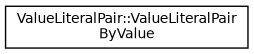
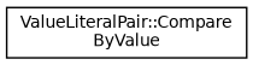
  digraph {
    rankdir=LR
-   n1 [color=black fillcolor=white fontname=Helvetica fontsize=10 height=0.2 label="ValueLiteralPair::ValueLiteralPair\lByValue" shape=record style=filled width=0.4]
+   n1 [color=black fillcolor=white fontname=Helvetica fontsize=10 height=0.2 label="ValueLiteralPair::Compare\lByValue" shape=record style=filled width=0.4]
  }
